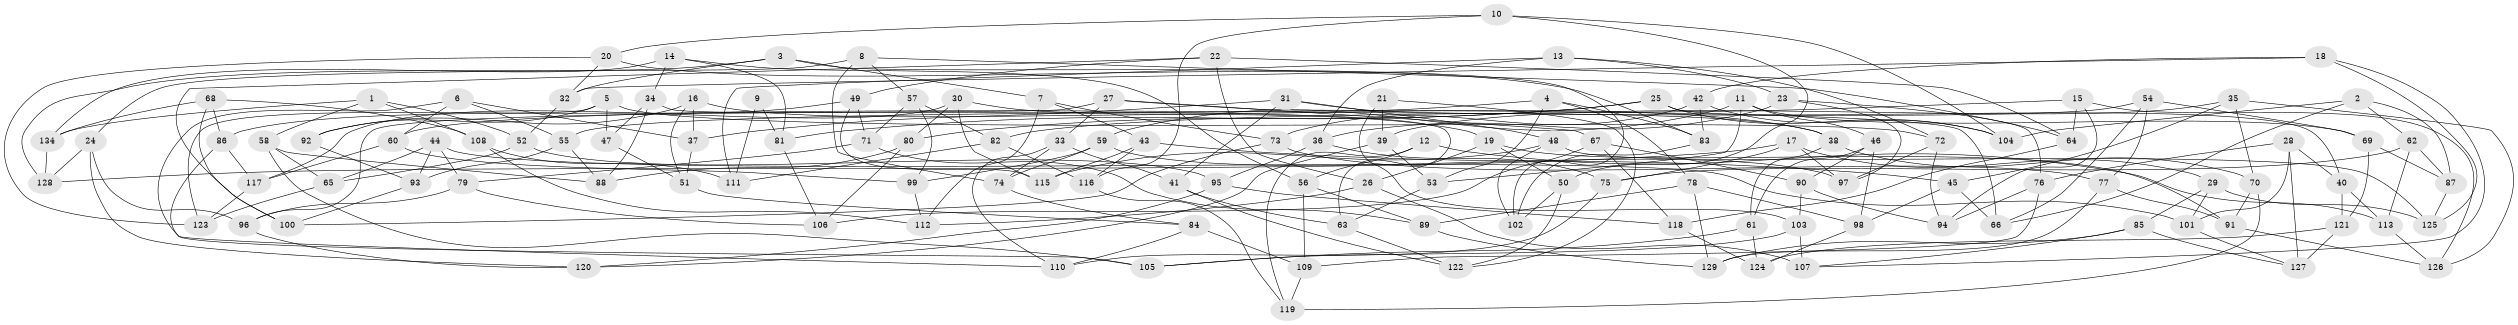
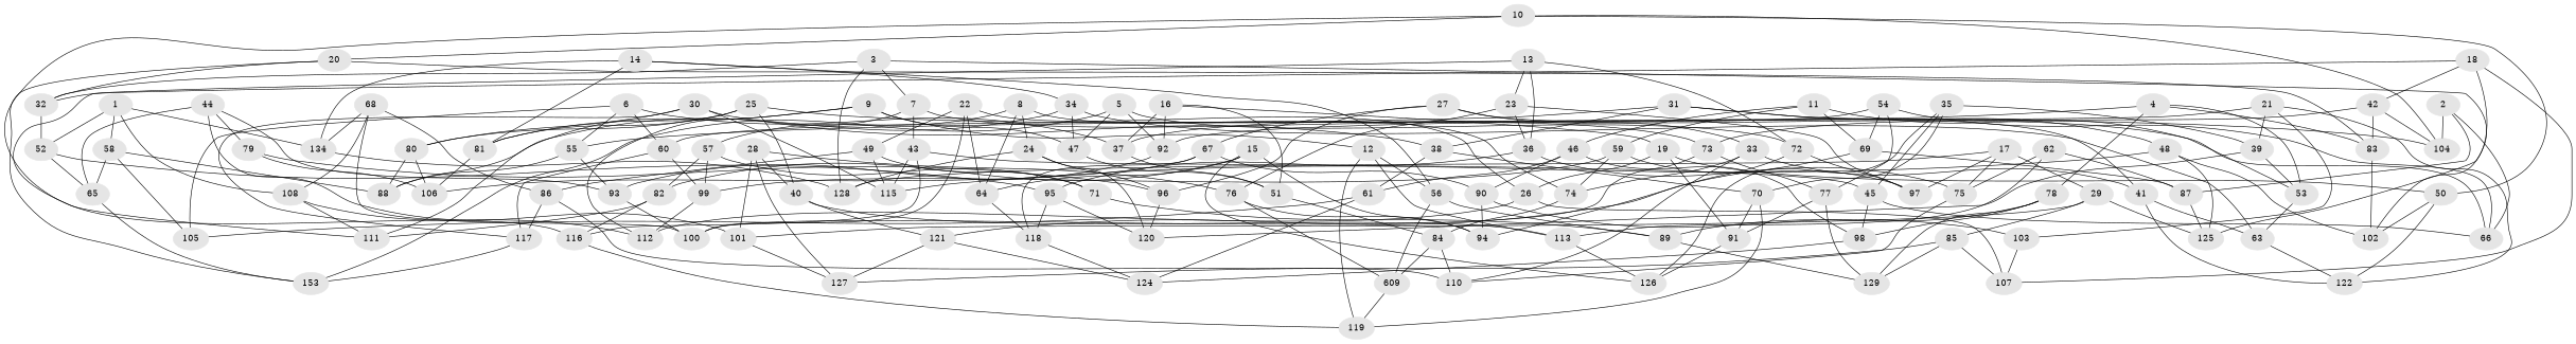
  graph {
    node [color=gray90 style=filled]
    1
    52
    58
    108
    n5 [label=134]
    95
    65
    105
    88
    112
    111
    128
    2
    62
    66
    87
    104
    113
    75
    125
    3
    7
    32
    102
    43
    73
    4
    53
    55
    78
    83
    63
    93
    98
    89
    129
    5
    47
    72
    92
-   123
+   123 [label=153]
    51
    94
    97
    6
    37
    60
    117
    99
    116
    115
    45
    100
    77
    8
    24
    57
    64
    74
    96
    120
    82
    71
    118
    84
    9
    12
    81
    56
    119
    106
    10
    20
    50
    122
    11
    46
    59
    69
    61
    90
    121
-   109
+   109 [label=609]
    126
    13
    23
    36
    76
    14
    34
    15
    16
    19
    26
    91
    17
    29
    101
    85
    110
    18
    42
    107
    21
    39
    103
    22
    49
    86
    25
    40
    80
    27
    33
    67
    41
    28
    127
    30
    38
    70
    31
    48
    35
    124
    44
    79
    54
    68
    1 -- 52
    1 -- 58
    1 -- 108
    1 -- n5
    52 -- 95
    52 -- 65
    58 -- 65
    58 -- 105
    58 -- 88
    108 -- 112
    108 -- 111
    n5 -- 128
    95 -- 120
    95 -- 118
    65 -- 123
-   2 -- 62
    2 -- 66
    2 -- 87
    2 -- 104
    62 -- 87
    62 -- 113
    62 -- 75
    87 -- 125
    113 -- 126
    75 -- 110
    3 -- 128
    3 -- 7
    3 -- 32
    3 -- 102
    7 -- 112
    7 -- 43
    7 -- 73
    32 -- 52
    43 -- 116
    43 -- 115
    43 -- 45
    73 -- 100
    73 -- 77
    4 -- 53
    4 -- 55
    4 -- 78
    4 -- 83
    53 -- 63
    55 -- 88
    55 -- 93
    78 -- 98
    78 -- 89
    78 -- 129
    83 -- 102
    63 -- 122
    93 -- 100
    98 -- 124
    89 -- 129
    5 -- 47
    5 -- 72
    5 -- 92
    5 -- 123
    47 -- 51
    72 -- 94
    72 -- 97
    92 -- 93
    51 -- 84
    6 -- 105
    6 -- 55
    6 -- 37
    6 -- 60
    37 -- 51
    60 -- 117
    60 -- 99
    117 -- 123
    99 -- 112
    116 -- 119
    45 -- 66
    45 -- 98
    77 -- 129
    77 -- 91
    8 -- 24
    8 -- 57
    8 -- 64
    8 -- 74
    24 -- 128
    24 -- 96
    24 -- 120
    57 -- 99
    57 -- 82
    57 -- 71
    64 -- 118
    74 -- 84
    96 -- 120
    82 -- 111
    82 -- 116
    71 -- 89
-   71 -- 79
    118 -- 124
    84 -- 109
    84 -- 110
    9 -- 111
+   9 -- 47
+   9 -- 12
    9 -- 81
    12 -- 113
    12 -- 56
    12 -- 119
    81 -- 106
    56 -- 89
    56 -- 109
    10 -- 104
    10 -- 116
    10 -- 20
    10 -- 50
    20 -- 32
    20 -- 83
    20 -- 123
    50 -- 102
    50 -- 122
    11 -- 53
    11 -- 46
    11 -- 59
    11 -- 69
    46 -- 98
    46 -- 61
    46 -- 90
    59 -- 97
    59 -- 99
    59 -- 74
    69 -- 87
    69 -- 121
    61 -- 105
    61 -- 124
    90 -- 94
    90 -- 103
    121 -- 127
    121 -- 124
    109 -- 119
    13 -- 111
    13 -- 72
    13 -- 23
    13 -- 36
    23 -- 97
    23 -- 36
    23 -- 76
    36 -- 95
    36 -- 75
    76 -- 94
    76 -- 109
    14 -- n5
    14 -- 81
    14 -- 56
    14 -- 34
    34 -- 88
    34 -- 63
    34 -- 47
    15 -- 94
    15 -- 64
    15 -- 82
    15 -- 126
    16 -- 92
    16 -- 51
    16 -- 37
    16 -- 19
    19 -- 50
    19 -- 26
    19 -- 91
    26 -- 112
    26 -- 107
    91 -- 126
    17 -- 128
    17 -- 75
    17 -- 97
    17 -- 29
    29 -- 125
    29 -- 101
    29 -- 85
    101 -- 127
    85 -- 129
    85 -- 107
    85 -- 127
    18 -- 125
    18 -- 32
    18 -- 42
    18 -- 107
    42 -- 104
    42 -- 73
    42 -- 83
+   21 -- 92
    21 -- 122
    21 -- 39
    21 -- 103
    39 -- 53
    39 -- 120
-   103 -- 105
    103 -- 107
    22 -- 100
    22 -- 64
    22 -- 26
    22 -- 49
    49 -- 115
    49 -- 71
    49 -- 86
    86 -- 117
    86 -- 110
    25 -- 104
    25 -- 81
    25 -- 40
    25 -- 80
    40 -- 113
    40 -- 121
    80 -- 88
    80 -- 106
    27 -- 66
    27 -- 96
    27 -- 33
    27 -- 67
    33 -- 74
    33 -- 110
    33 -- 41
    67 -- 118
    67 -- 106
    67 -- 90
    41 -- 63
    41 -- 122
    28 -- 76
    28 -- 101
    28 -- 40
    28 -- 127
    30 -- 117
    30 -- 115
    30 -- 80
    30 -- 38
    38 -- 61
    38 -- 70
    70 -- 119
    70 -- 91
    31 -- 37
    31 -- 41
    31 -- 38
    31 -- 48
    48 -- 125
    48 -- 102
    48 -- 115
    35 -- 45
    35 -- 126
    35 -- 39
    35 -- 70
    44 -- 65
    44 -- 93
    44 -- 101
    44 -- 79
    79 -- 96
    79 -- 106
    54 -- 66
    54 -- 60
    54 -- 77
    54 -- 69
    68 -- 108
    68 -- n5
    68 -- 100
    68 -- 86
  }
